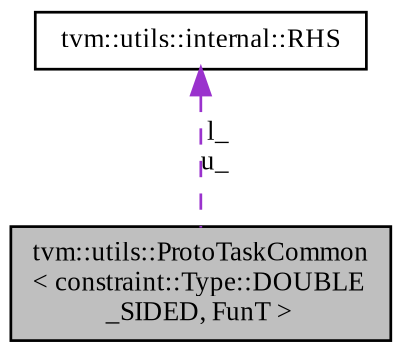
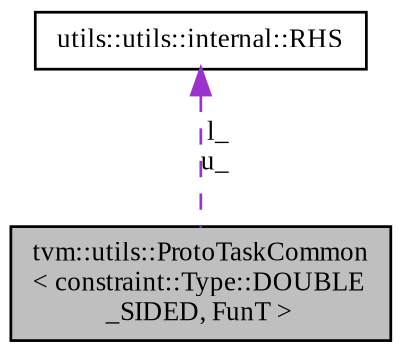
  digraph {
    fontname="Liberation Serif"
    node [color=black fontname="Liberation Serif" fontsize=10 shape=record style=filled]
    n1 [fillcolor=grey75 fontcolor=black height=0.2 label="tvm::utils::ProtoTaskCommon\l\< constraint::Type::DOUBLE\l_SIDED, FunT \>" width=0.4]
-   n2 [fillcolor=white height=0.2 label="tvm::utils::internal::RHS" width=0.4]
+   n2 [fillcolor=white height=0.2 label="utils::utils::internal::RHS" width=0.4]
    n2 -> n1 [color=darkorchid3 dir=back fontname="Liberation Serif" fontsize=10 label=" l_\nu_" labelfontname=Helvetica labelfontsize=10 style=dashed]
  }
